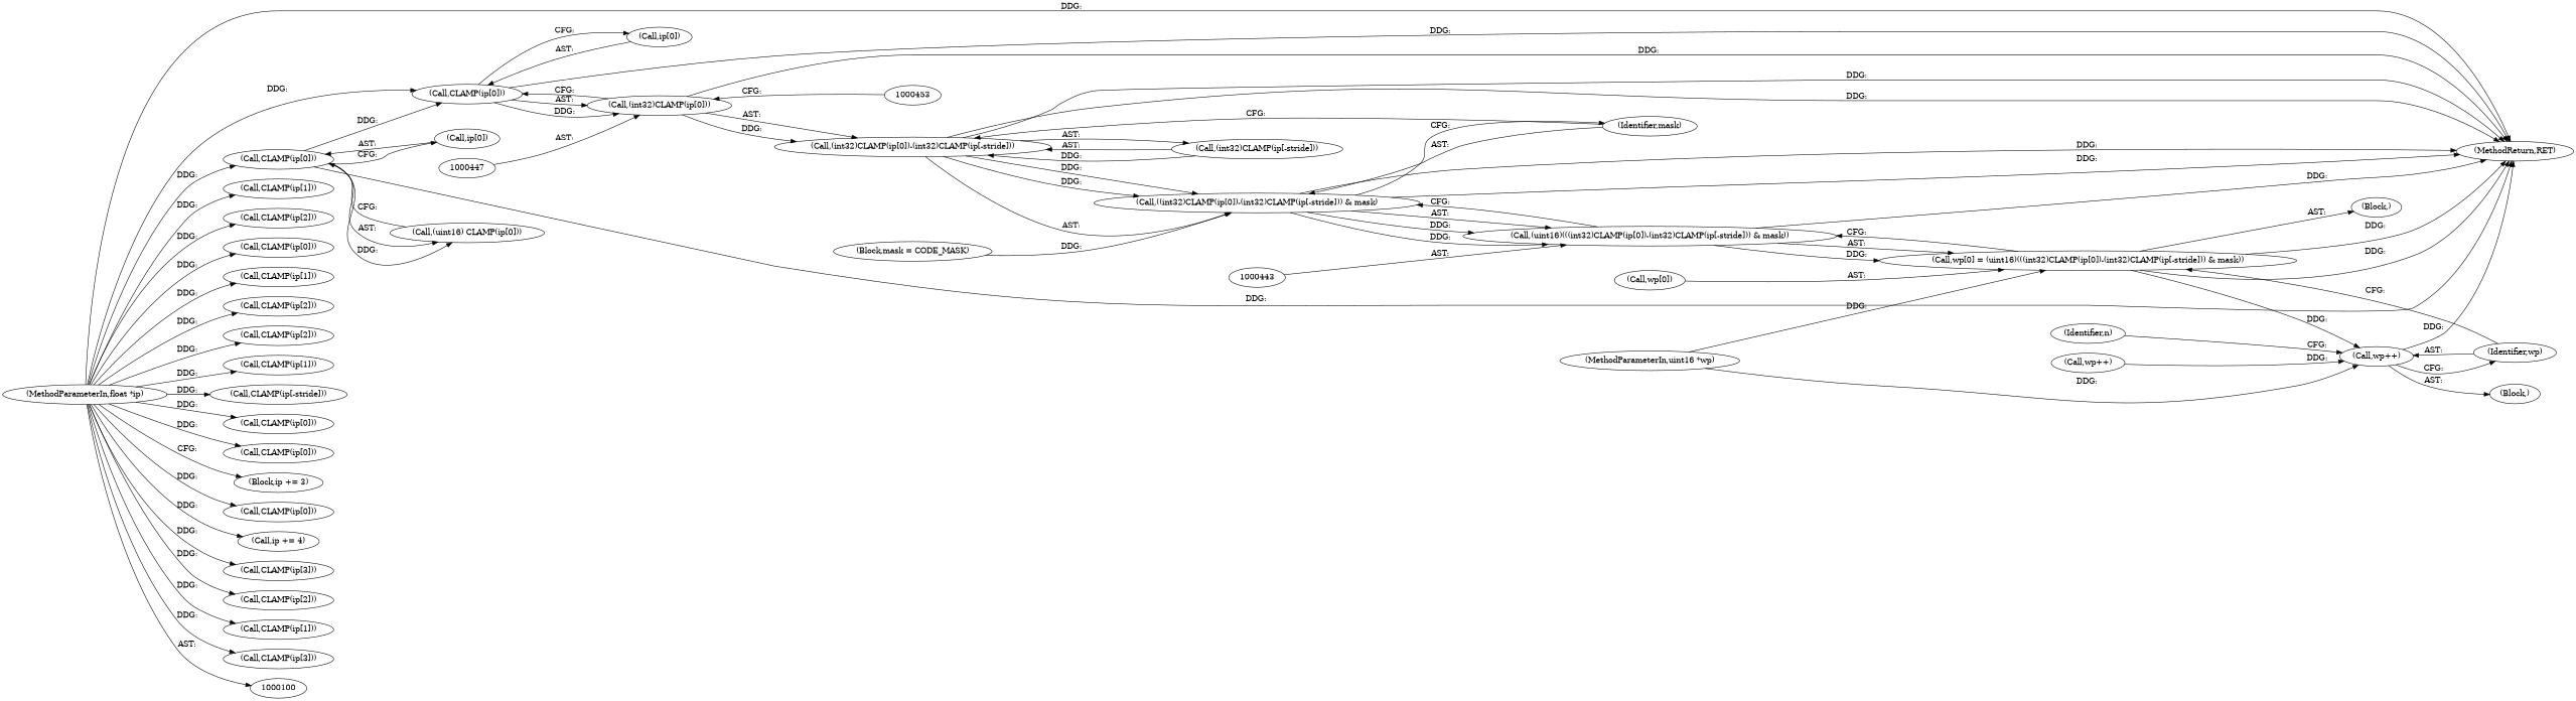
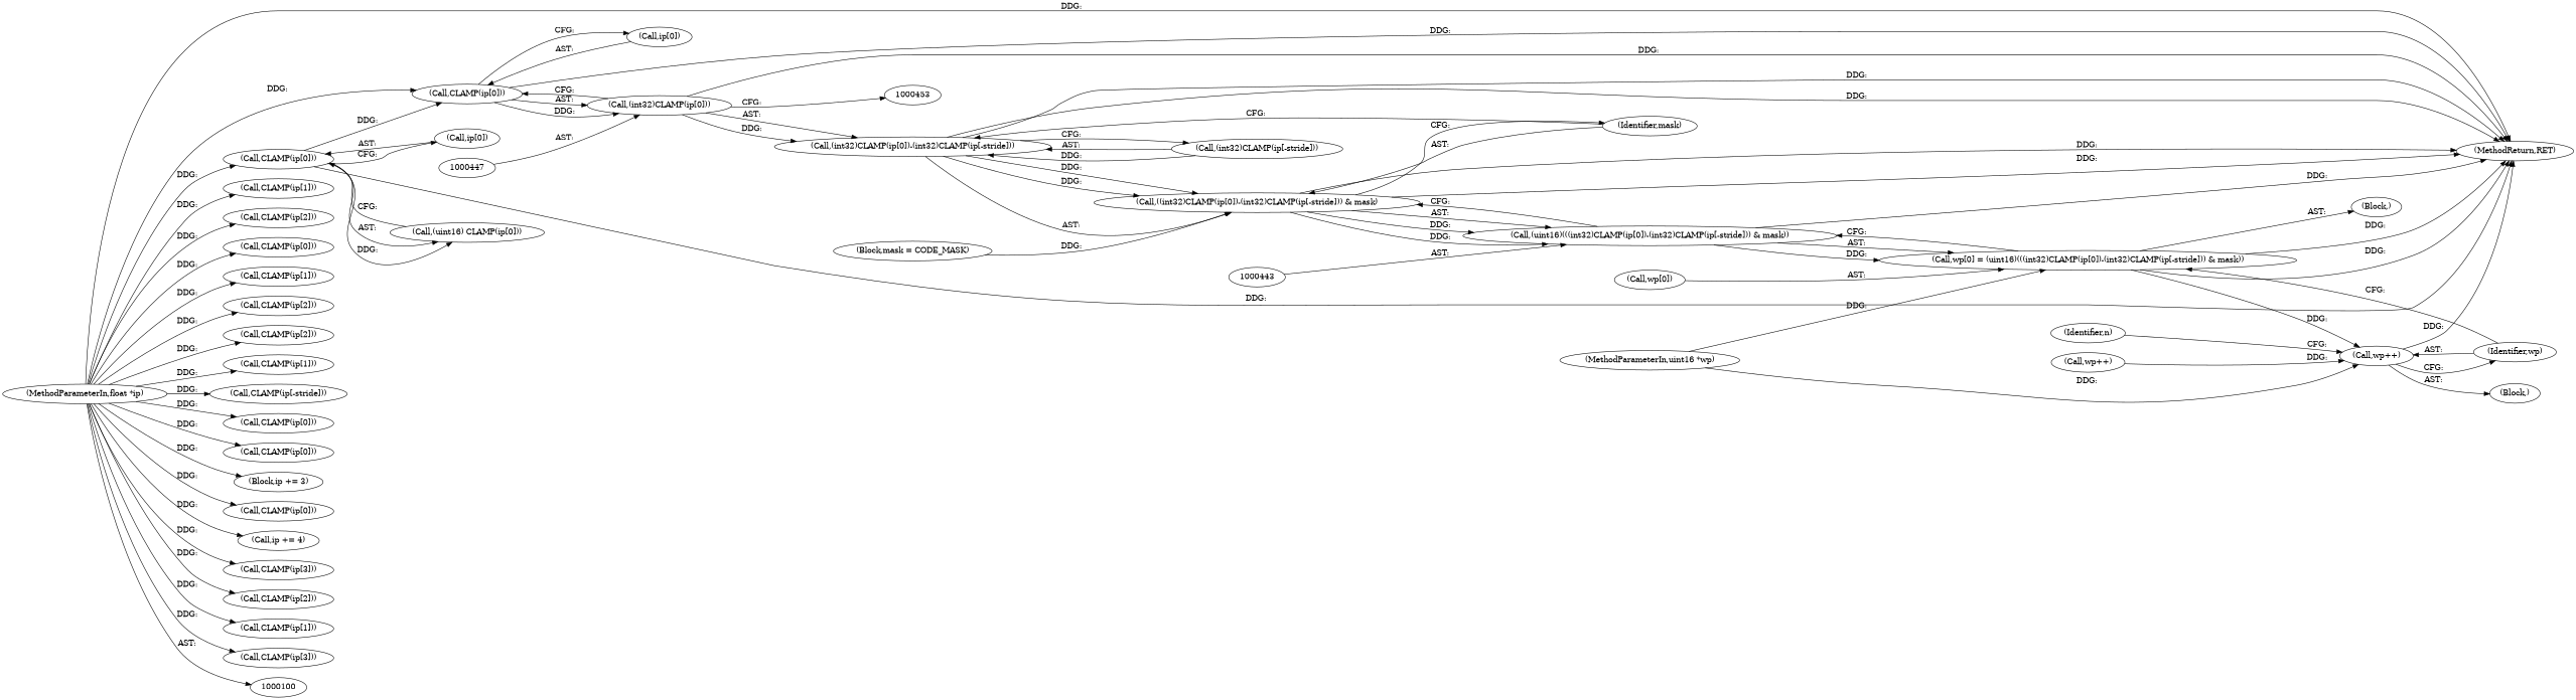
  digraph {
    rankdir=LR
    n1 [label="(Call,CLAMP(ip[0]))"]
    n2 [label="(Call,(int32)CLAMP(ip[0]))"]
    n3 [label="(Call,ip[0])"]
    n4 [label="(MethodReturn,RET)"]
    n5 [label="(Call,(int32)CLAMP(ip[0])-(int32)CLAMP(ip[-stride]))"]
    n6 [label="(Call,CLAMP(ip[0]))"]
    n7 [label="(Call,(uint16) CLAMP(ip[0]))"]
    n8 [label="(Call,ip[0])"]
    n9 [label="(MethodParameterIn,float *ip)"]
    n10 [label="(Call,CLAMP(ip[1]))"]
    n11 [label="(Call,CLAMP(ip[2]))"]
    n12 [label="(Call,CLAMP(ip[0]))"]
    n13 [label="(Call,CLAMP(ip[1]))"]
    n14 [label="(Call,CLAMP(ip[2]))"]
    n15 [label="(Call,CLAMP(ip[2]))"]
    n16 [label="(Call,CLAMP(ip[1]))"]
    n17 [label="(Call,CLAMP(ip[-stride]))"]
    n18 [label="(Call,CLAMP(ip[0]))"]
    n19 [label="(Call,CLAMP(ip[0]))"]
    n20 [label="(Block,ip += 3)"]
    n21 [label="(Call,CLAMP(ip[0]))"]
    n22 [label="(Call,ip += 4)"]
    n23 [label="(Call,CLAMP(ip[3]))"]
    n24 [label="(Call,CLAMP(ip[2]))"]
    n25 [label="(Call,CLAMP(ip[1]))"]
    n26 [label="(Call,CLAMP(ip[3]))"]
    1000100
    n28 [label="(Call,((int32)CLAMP(ip[0])-(int32)CLAMP(ip[-stride])) & mask)"]
    n29 [label="(Call,(int32)CLAMP(ip[-stride]))"]
    n30 [label="(Call,(uint16)(((int32)CLAMP(ip[0])-(int32)CLAMP(ip[-stride])) & mask))"]
    n31 [label="(Identifier,mask)"]
    n32 [label="(Call,wp[0] = (uint16)(((int32)CLAMP(ip[0])-(int32)CLAMP(ip[-stride])) & mask))"]
    n33 [label="(Call,wp++)"]
    n34 [label="(Block,)"]
    n35 [label="(Block,)"]
    n36 [label="(Identifier,wp)"]
    n37 [label="(MethodParameterIn,uint16 *wp)"]
    n38 [label="(Identifier,n)"]
    n39 [label="(Call,wp++)"]
    n40 [label="(Call,wp[0])"]
    n41 [label="(Block,mask = CODE_MASK)"]
    1000447
    1000453
    1000443
    n1 -> n2 [label="AST: "]
    n1 -> n2 [label="DDG: "]
    n1 -> n3 [label="CFG: "]
    n1 -> n4 [label="DDG: "]
    n2 -> n1 [label="CFG: "]
    n2 -> n4 [label="DDG: "]
    n2 -> n5 [label="AST: "]
    n2 -> n5 [label="DDG: "]
    n3 -> n1 [label="AST: "]
    n5 -> n4 [label="DDG: "]
    n5 -> n4 [label="DDG: "]
    n5 -> n28 [label="AST: "]
    n5 -> n28 [label="DDG: "]
    n5 -> n28 [label="DDG: "]
-   n5 -> n29 [label="AST: "]
+   n5 -> n29 [label="CFG: "]
    n6 -> n1 [label="DDG: "]
    n6 -> n4 [label="DDG: "]
    n6 -> n7 [label="AST: "]
    n6 -> n7 [label="DDG: "]
    n6 -> n8 [label="CFG: "]
    n7 -> n6 [label="CFG: "]
    n8 -> n6 [label="AST: "]
    n9 -> n1 [label="DDG: "]
    n9 -> n4 [label="DDG: "]
    n9 -> n6 [label="DDG: "]
    n9 -> n10 [label="DDG: "]
    n9 -> n11 [label="DDG: "]
    n9 -> n12 [label="DDG: "]
    n9 -> n13 [label="DDG: "]
    n9 -> n14 [label="DDG: "]
    n9 -> n15 [label="DDG: "]
    n9 -> n16 [label="DDG: "]
    n9 -> n17 [label="DDG: "]
    n9 -> n18 [label="DDG: "]
    n9 -> n19 [label="DDG: "]
-   n9 -> n20 [label="CFG: "]
+   n9 -> n20 [label="DDG: "]
    n9 -> n21 [label="DDG: "]
    n9 -> n22 [label="DDG: "]
    n9 -> n23 [label="DDG: "]
    n9 -> n24 [label="DDG: "]
    n9 -> n25 [label="DDG: "]
    n9 -> n26 [label="DDG: "]
    n9 -> 1000100 [label="AST: "]
    n28 -> n4 [label="DDG: "]
    n28 -> n4 [label="DDG: "]
    n28 -> n30 [label="AST: "]
    n28 -> n30 [label="DDG: "]
    n28 -> n30 [label="DDG: "]
    n28 -> n31 [label="CFG: "]
    n29 -> n5 [label="AST: "]
    n29 -> n5 [label="DDG: "]
    n30 -> n4 [label="DDG: "]
    n30 -> n28 [label="CFG: "]
    n30 -> n32 [label="AST: "]
    n30 -> n32 [label="DDG: "]
    n31 -> n5 [label="CFG: "]
    n31 -> n28 [label="AST: "]
    n32 -> n4 [label="DDG: "]
    n32 -> n4 [label="DDG: "]
    n32 -> n30 [label="CFG: "]
    n32 -> n33 [label="DDG: "]
    n32 -> n34 [label="AST: "]
    n33 -> n4 [label="DDG: "]
    n33 -> n35 [label="AST: "]
    n33 -> n36 [label="CFG: "]
    n36 -> n32 [label="CFG: "]
    n36 -> n33 [label="AST: "]
    n37 -> n32 [label="DDG: "]
    n37 -> n33 [label="DDG: "]
    n38 -> n33 [label="CFG: "]
    n39 -> n33 [label="DDG: "]
    n40 -> n32 [label="AST: "]
    n41 -> n28 [label="DDG: "]
    1000447 -> n2 [label="AST: "]
-   1000453 -> n2 [label="CFG: "]
+   n2 -> 1000453 [label="CFG: "]
    1000443 -> n30 [label="AST: "]
  }
